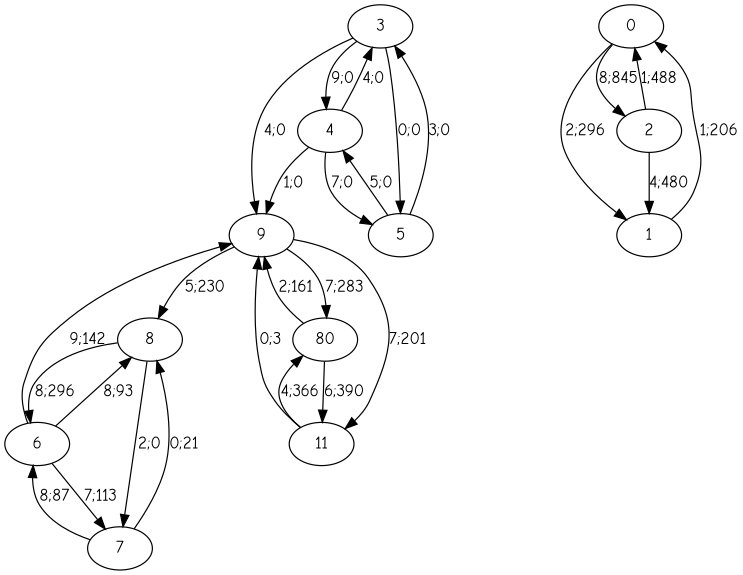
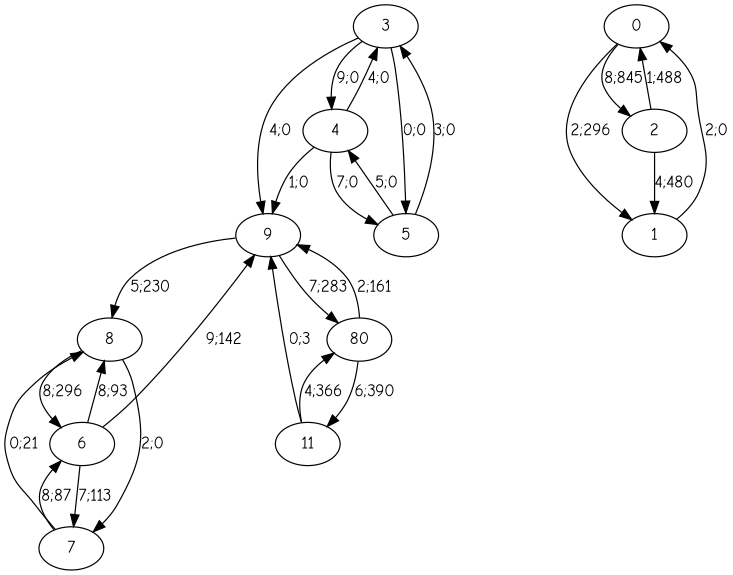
  digraph {
    fontname="Comic Neue"
    node [fontname="Comic Neue"]
    edge [color=black fontname="Comic Neue"]
    3
    9
    4
    5
    8
    n6 [label=80]
    11
    6
    7
    0
    1
    2
    3 -> 9 [label="4;0"]
    3 -> 4 [label="9;0"]
    3 -> 5 [label="0;0"]
    9 -> 8 [label="5;230"]
    9 -> n6 [label="7;283"]
-   9 -> 11 [label="7;201"]
    4 -> 3 [label="4;0"]
    4 -> 9 [label="1;0"]
    4 -> 5 [label="7;0"]
    5 -> 3 [label="3;0"]
    5 -> 4 [label="5;0"]
    8 -> 6 [label="8;296"]
    8 -> 7 [label="2;0"]
    n6 -> 9 [label="2;161"]
    n6 -> 11 [label="6;390"]
    11 -> 9 [label="0;3"]
    11 -> n6 [label="4;366"]
    6 -> 9 [label="9;142"]
    6 -> 8 [label="8;93"]
    6 -> 7 [label="7;113"]
    7 -> 8 [label="0;21"]
    7 -> 6 [label="8;87"]
    0 -> 1 [label="2;296"]
    0 -> 2 [label="8;845"]
-   1 -> 0 [label="1;206"]
+   1 -> 0 [label="2;0"]
    2 -> 0 [label="1;488"]
    2 -> 1 [label="4;480"]
  }
